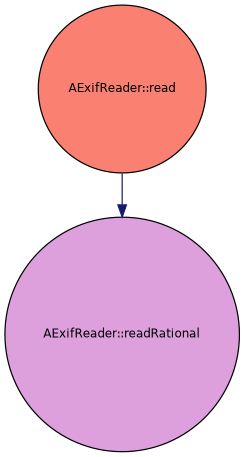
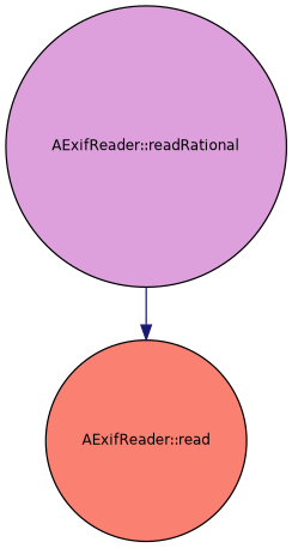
  digraph {
    rankdir=TB
    node [color=black fontname=Helvetica fontsize=10 shape=circle style=filled]
    n1 [fillcolor=plum fontcolor=black height=0.2 label="AExifReader::readRational" width=0.4]
    n2 [fillcolor=salmon height=0.2 label="AExifReader::read" width=0.4]
-   n2 -> n1 [color=midnightblue fontname=Helvetica fontsize=10 labelfontname=Helvetica labelfontsize=10 style=solid]
+   n1 -> n2 [color=midnightblue fontname=Helvetica fontsize=10 labelfontname=Helvetica labelfontsize=10 style=solid]
  }
